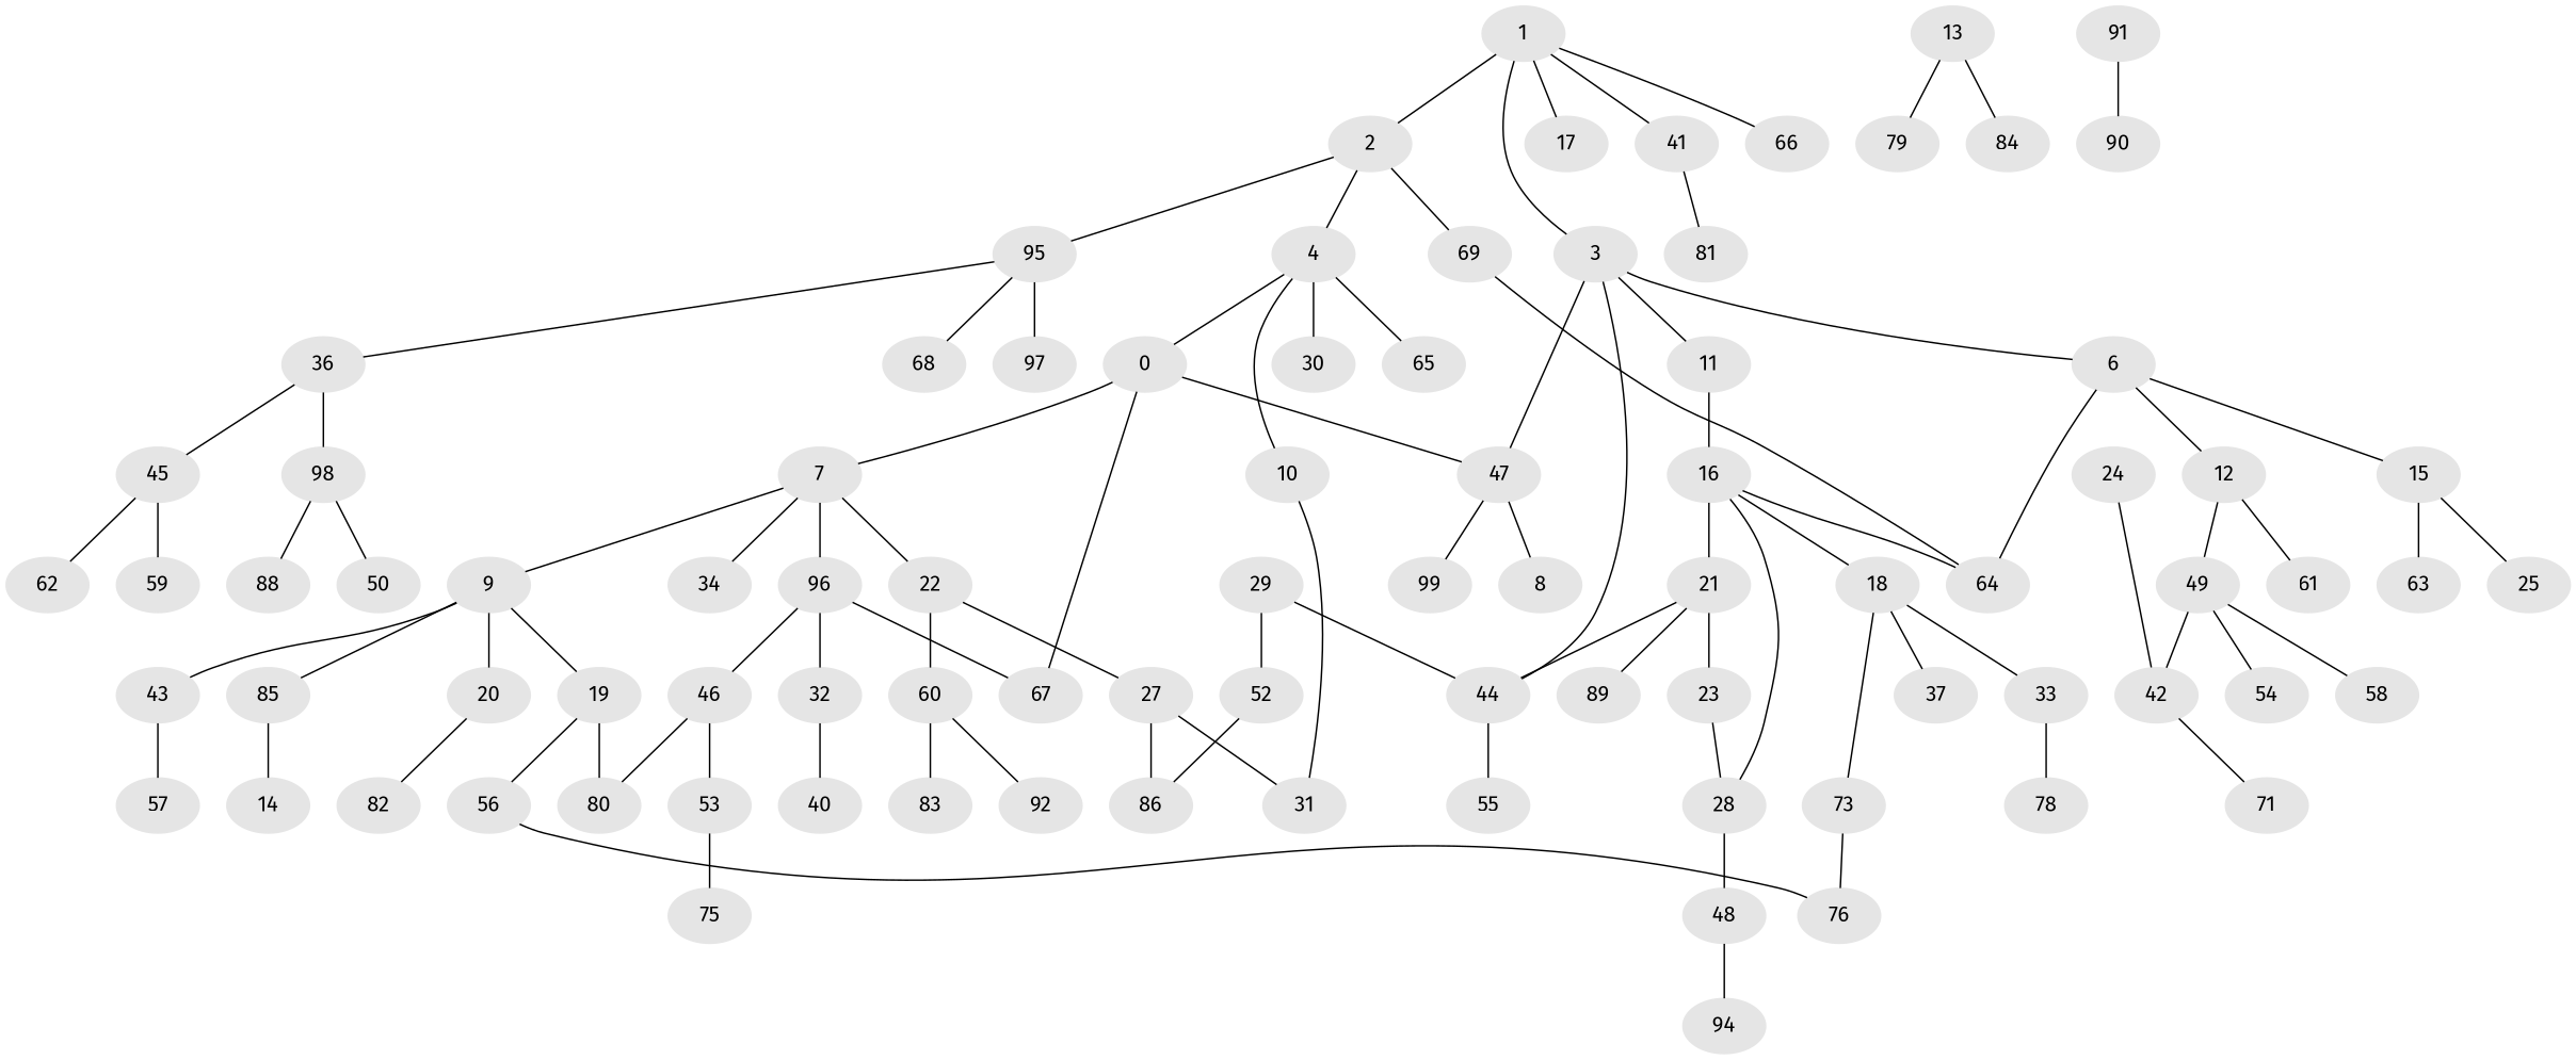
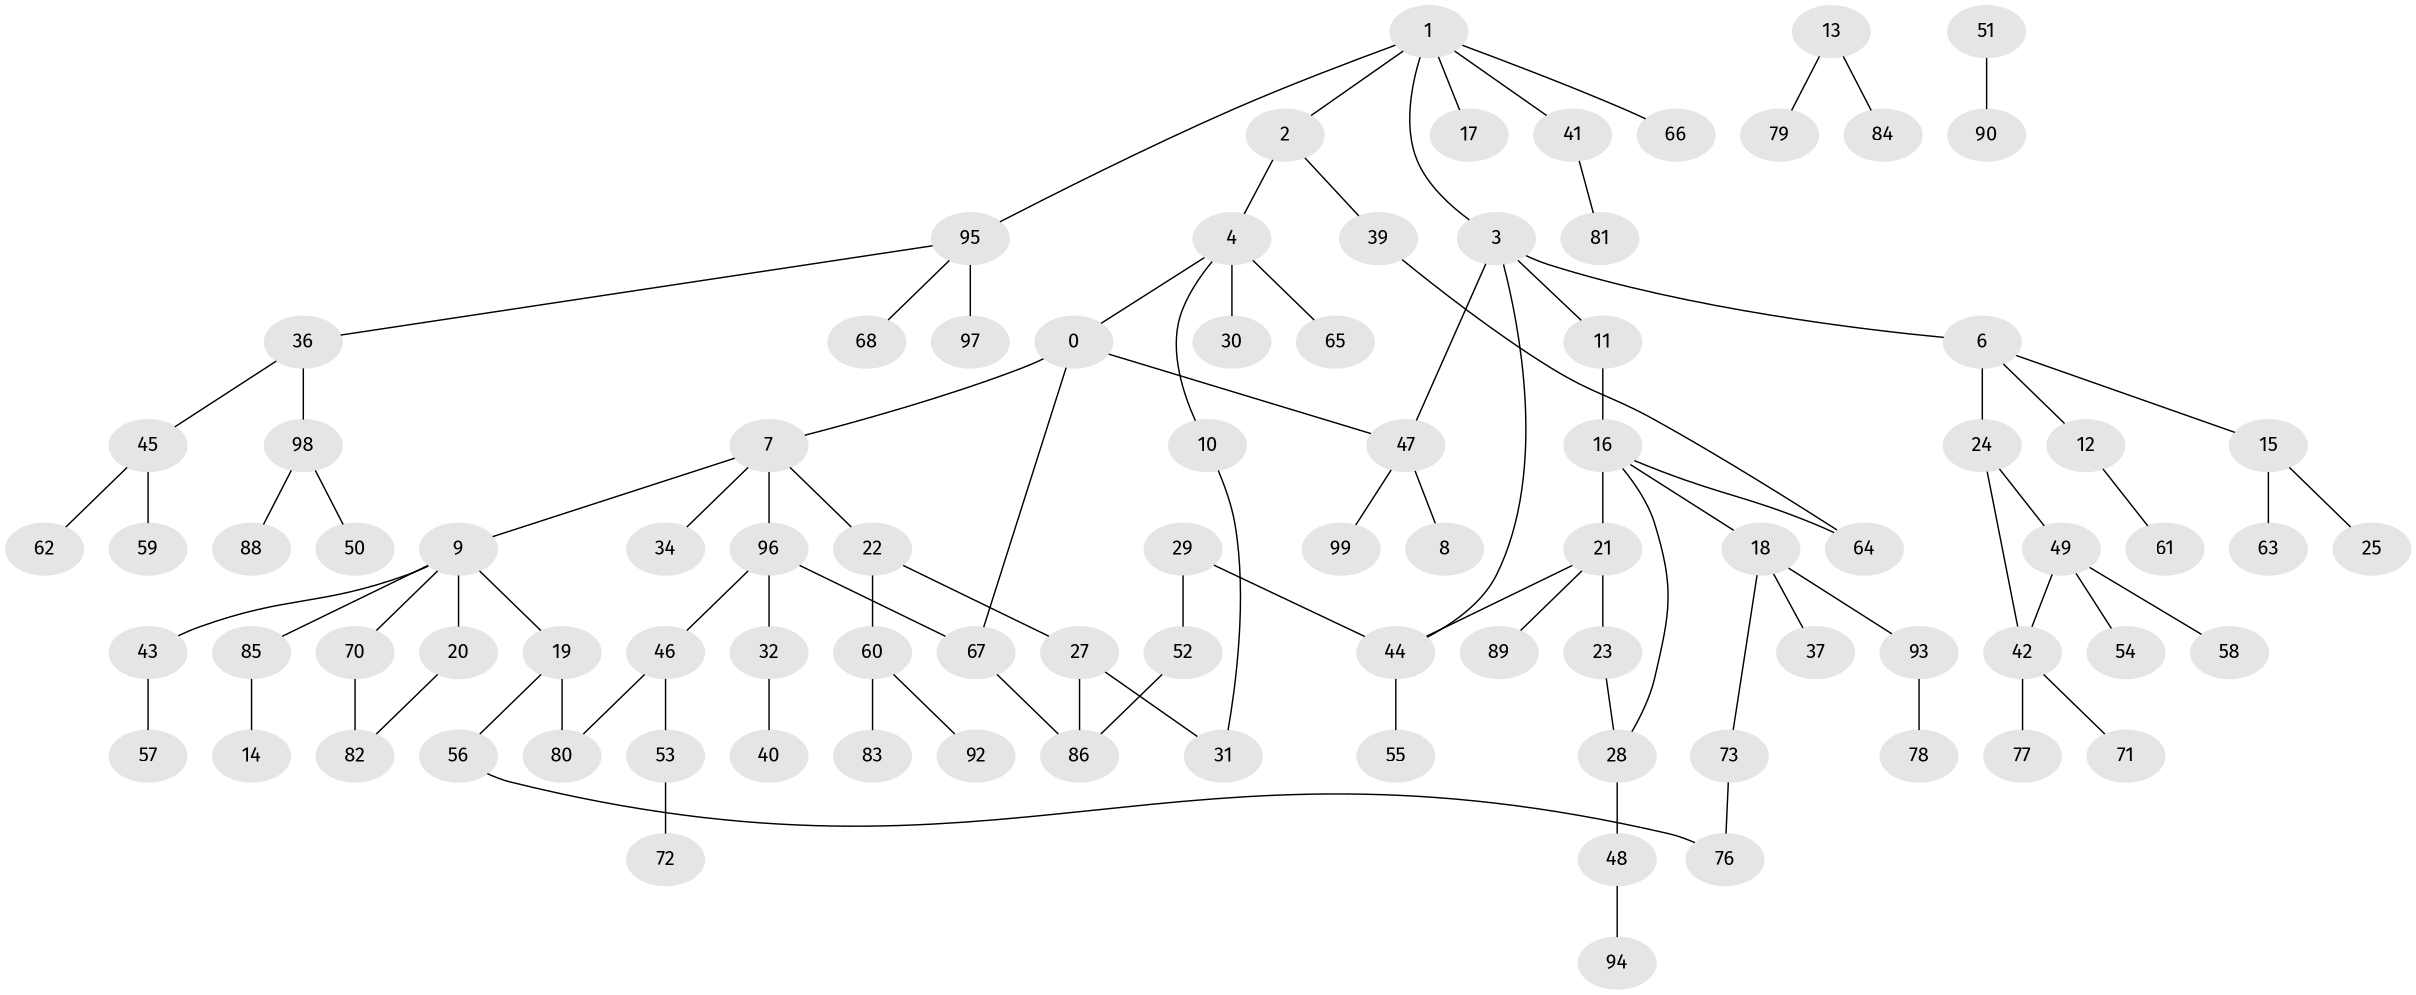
  graph {
    fontname="Fira Sans"
    node [color=gray90 fontname="Fira Sans" style=filled]
    edge [fontname="Fira Sans"]
    1
    2
    3
    17
    n5 [label=95]
    41
    66
    4
-   39 [label=69]
+   39
    6
    11
    44
    47
    36
    68
    n16 [label=97]
    81
    n18 [label=0]
    10
    30
    65
    64
    12
    15
    24
    16
    13
    79
    84
    55
    8
    n32 [label=99]
    7
    67
    31
    9
    22
    n38 [label=96]
    34
    86
    49
    61
    25
    63
    42
    19
    20
    43
+   70
    85
    27
    60
    32
    46
    56
    80
    82
    57
    14
    18
    21
    28
    54
    58
-   33
+   33 [label=93]
    37
    73
    23
    89
    48
    78
    76
    29
    52
    n75 [label=92]
    83
    71
+   77
    40
    53
    n81 [label=94]
    n82 [label=98]
    45
    50
    88
    59
    62
-   75
-   51 [label=91]
+   75 [label=72]
+   51
    90
    1 -- 2
    1 -- 3
    1 -- 17
-   2 -- n5
+   1 -- n5
    1 -- 41
    1 -- 66
    2 -- 4
    2 -- 39
    3 -- 6
    3 -- 11
    3 -- 44
    3 -- 47
    n5 -- 36
    n5 -- 68
    n5 -- n16
    41 -- 81
    4 -- n18
    4 -- 10
    4 -- 30
    4 -- 65
    39 -- 64
    6 -- 12
    6 -- 15
-   6 -- 64
+   6 -- 24
    11 -- 16
    44 -- 55
    47 -- 8
    47 -- n32
    36 -- n82
    36 -- 45
    n18 -- 47
    n18 -- 7
    n18 -- 67
    10 -- 31
-   12 -- 49
+   24 -- 49
    12 -- 61
    15 -- 25
    15 -- 63
    24 -- 42
    16 -- 64
    16 -- 18
    16 -- 21
    16 -- 28
    13 -- 79
    13 -- 84
    7 -- 9
    7 -- 22
    7 -- n38
    7 -- 34
+   67 -- 86
    9 -- 19
    9 -- 20
    9 -- 43
+   9 -- 70
    9 -- 85
    22 -- 27
    22 -- 60
    n38 -- 67
    n38 -- 32
    n38 -- 46
    49 -- 42
    49 -- 54
    49 -- 58
    42 -- 71
+   42 -- 77
    19 -- 56
    19 -- 80
    20 -- 82
    43 -- 57
+   70 -- 82
    85 -- 14
    27 -- 31
    27 -- 86
    60 -- n75
    60 -- 83
    32 -- 40
    46 -- 80
    46 -- 53
    56 -- 76
    18 -- 33
    18 -- 37
    18 -- 73
    21 -- 44
    21 -- 23
    21 -- 89
    28 -- 48
    33 -- 78
    73 -- 76
    23 -- 28
    48 -- n81
    29 -- 44
    29 -- 52
    52 -- 86
    53 -- 75
    n82 -- 50
    n82 -- 88
    45 -- 59
    45 -- 62
    51 -- 90
  }
